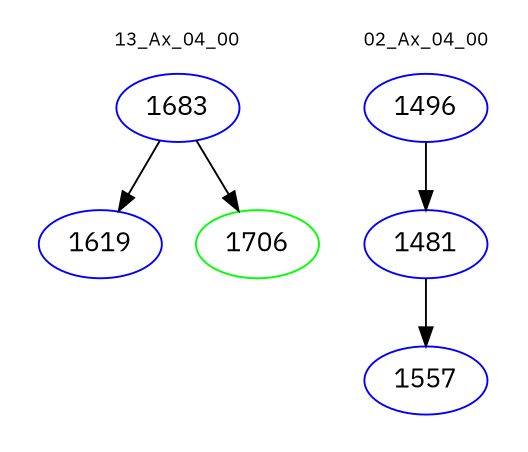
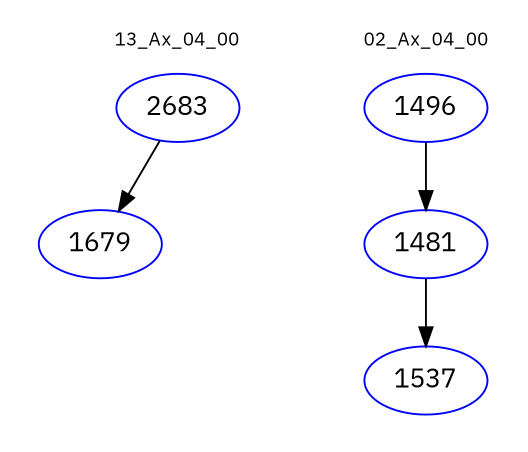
  digraph {
    fontname="IBM Plex Sans"
    node [color=blue fontname="IBM Plex Sans"]
    edge [color=black fontname="IBM Plex Sans"]
-   n1 [label=1683]
-   n2 [label=1619]
-   n3 [color=green label=1706]
+   n1 [label=2683]
+   n2 [label=1679]
    n4 [label=1496]
    n5 [label=1481]
-   n6 [label=1557]
+   n6 [label=1537]
    subgraph cluster_1 {
      color=white
      fontsize=10
      label="13_Ax_04_00"
      n1
      n2
-     n3
    }
    subgraph cluster_2 {
      color=white
      fontsize=10
      label="02_Ax_04_00"
      n4
      n5
      n6
    }
    n1 -> n2
-   n1 -> n3
    n4 -> n5
    n5 -> n6
  }
